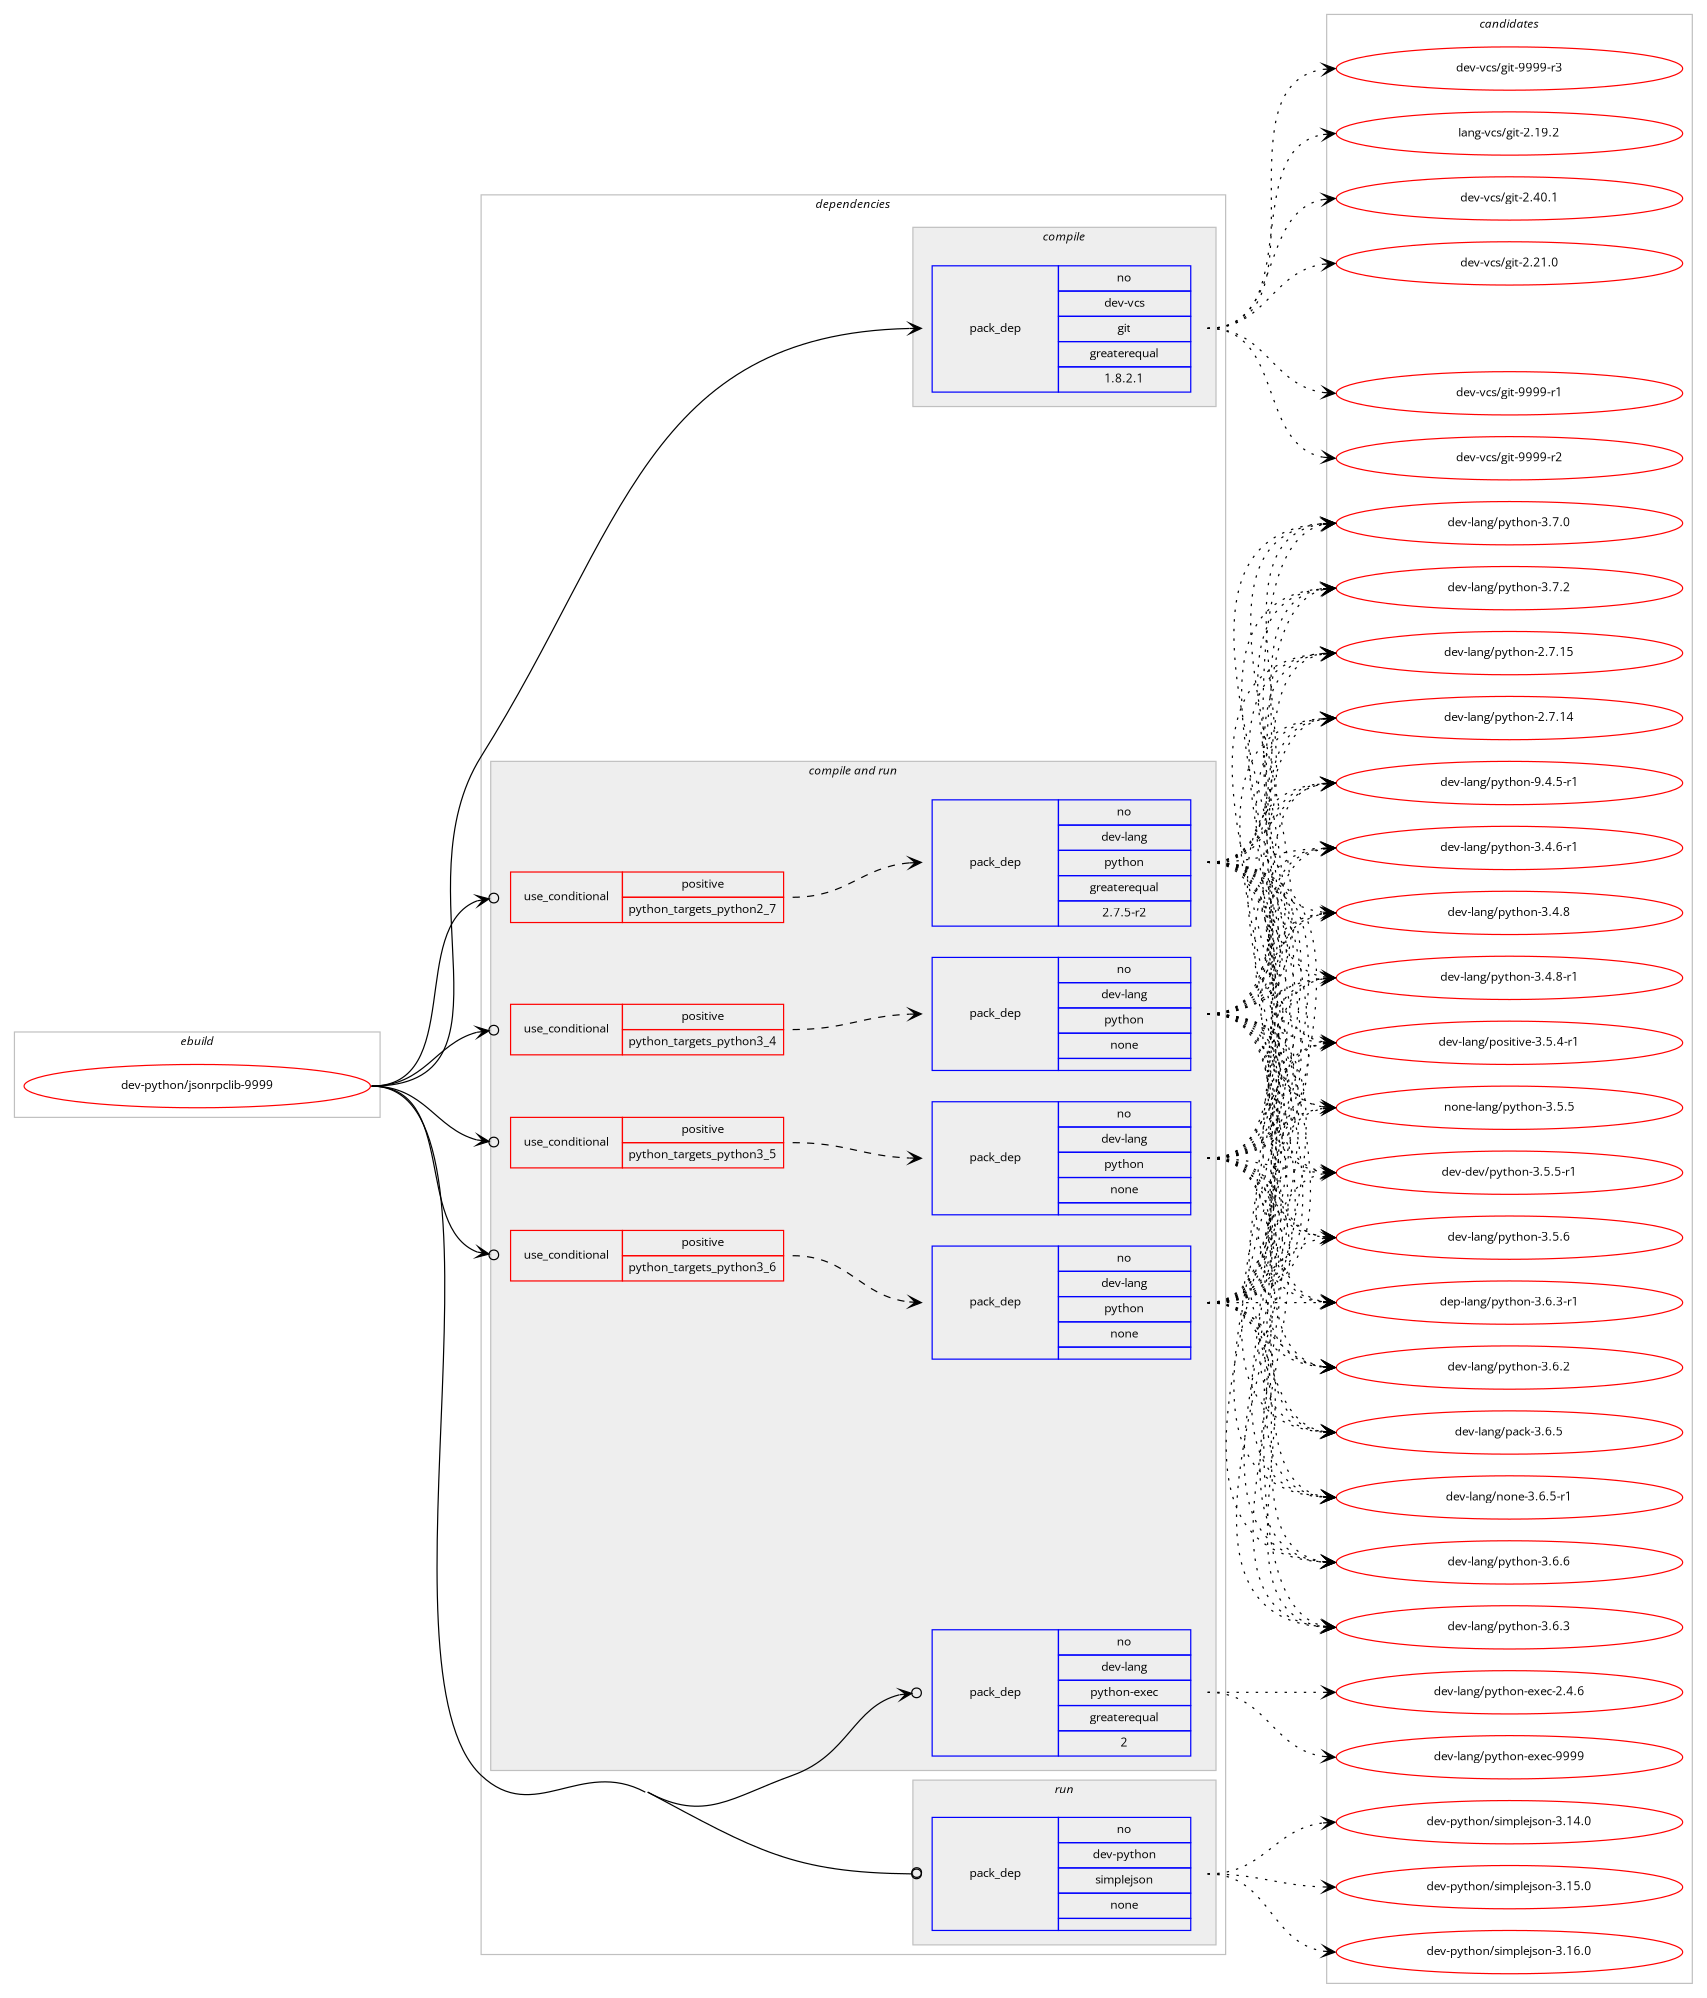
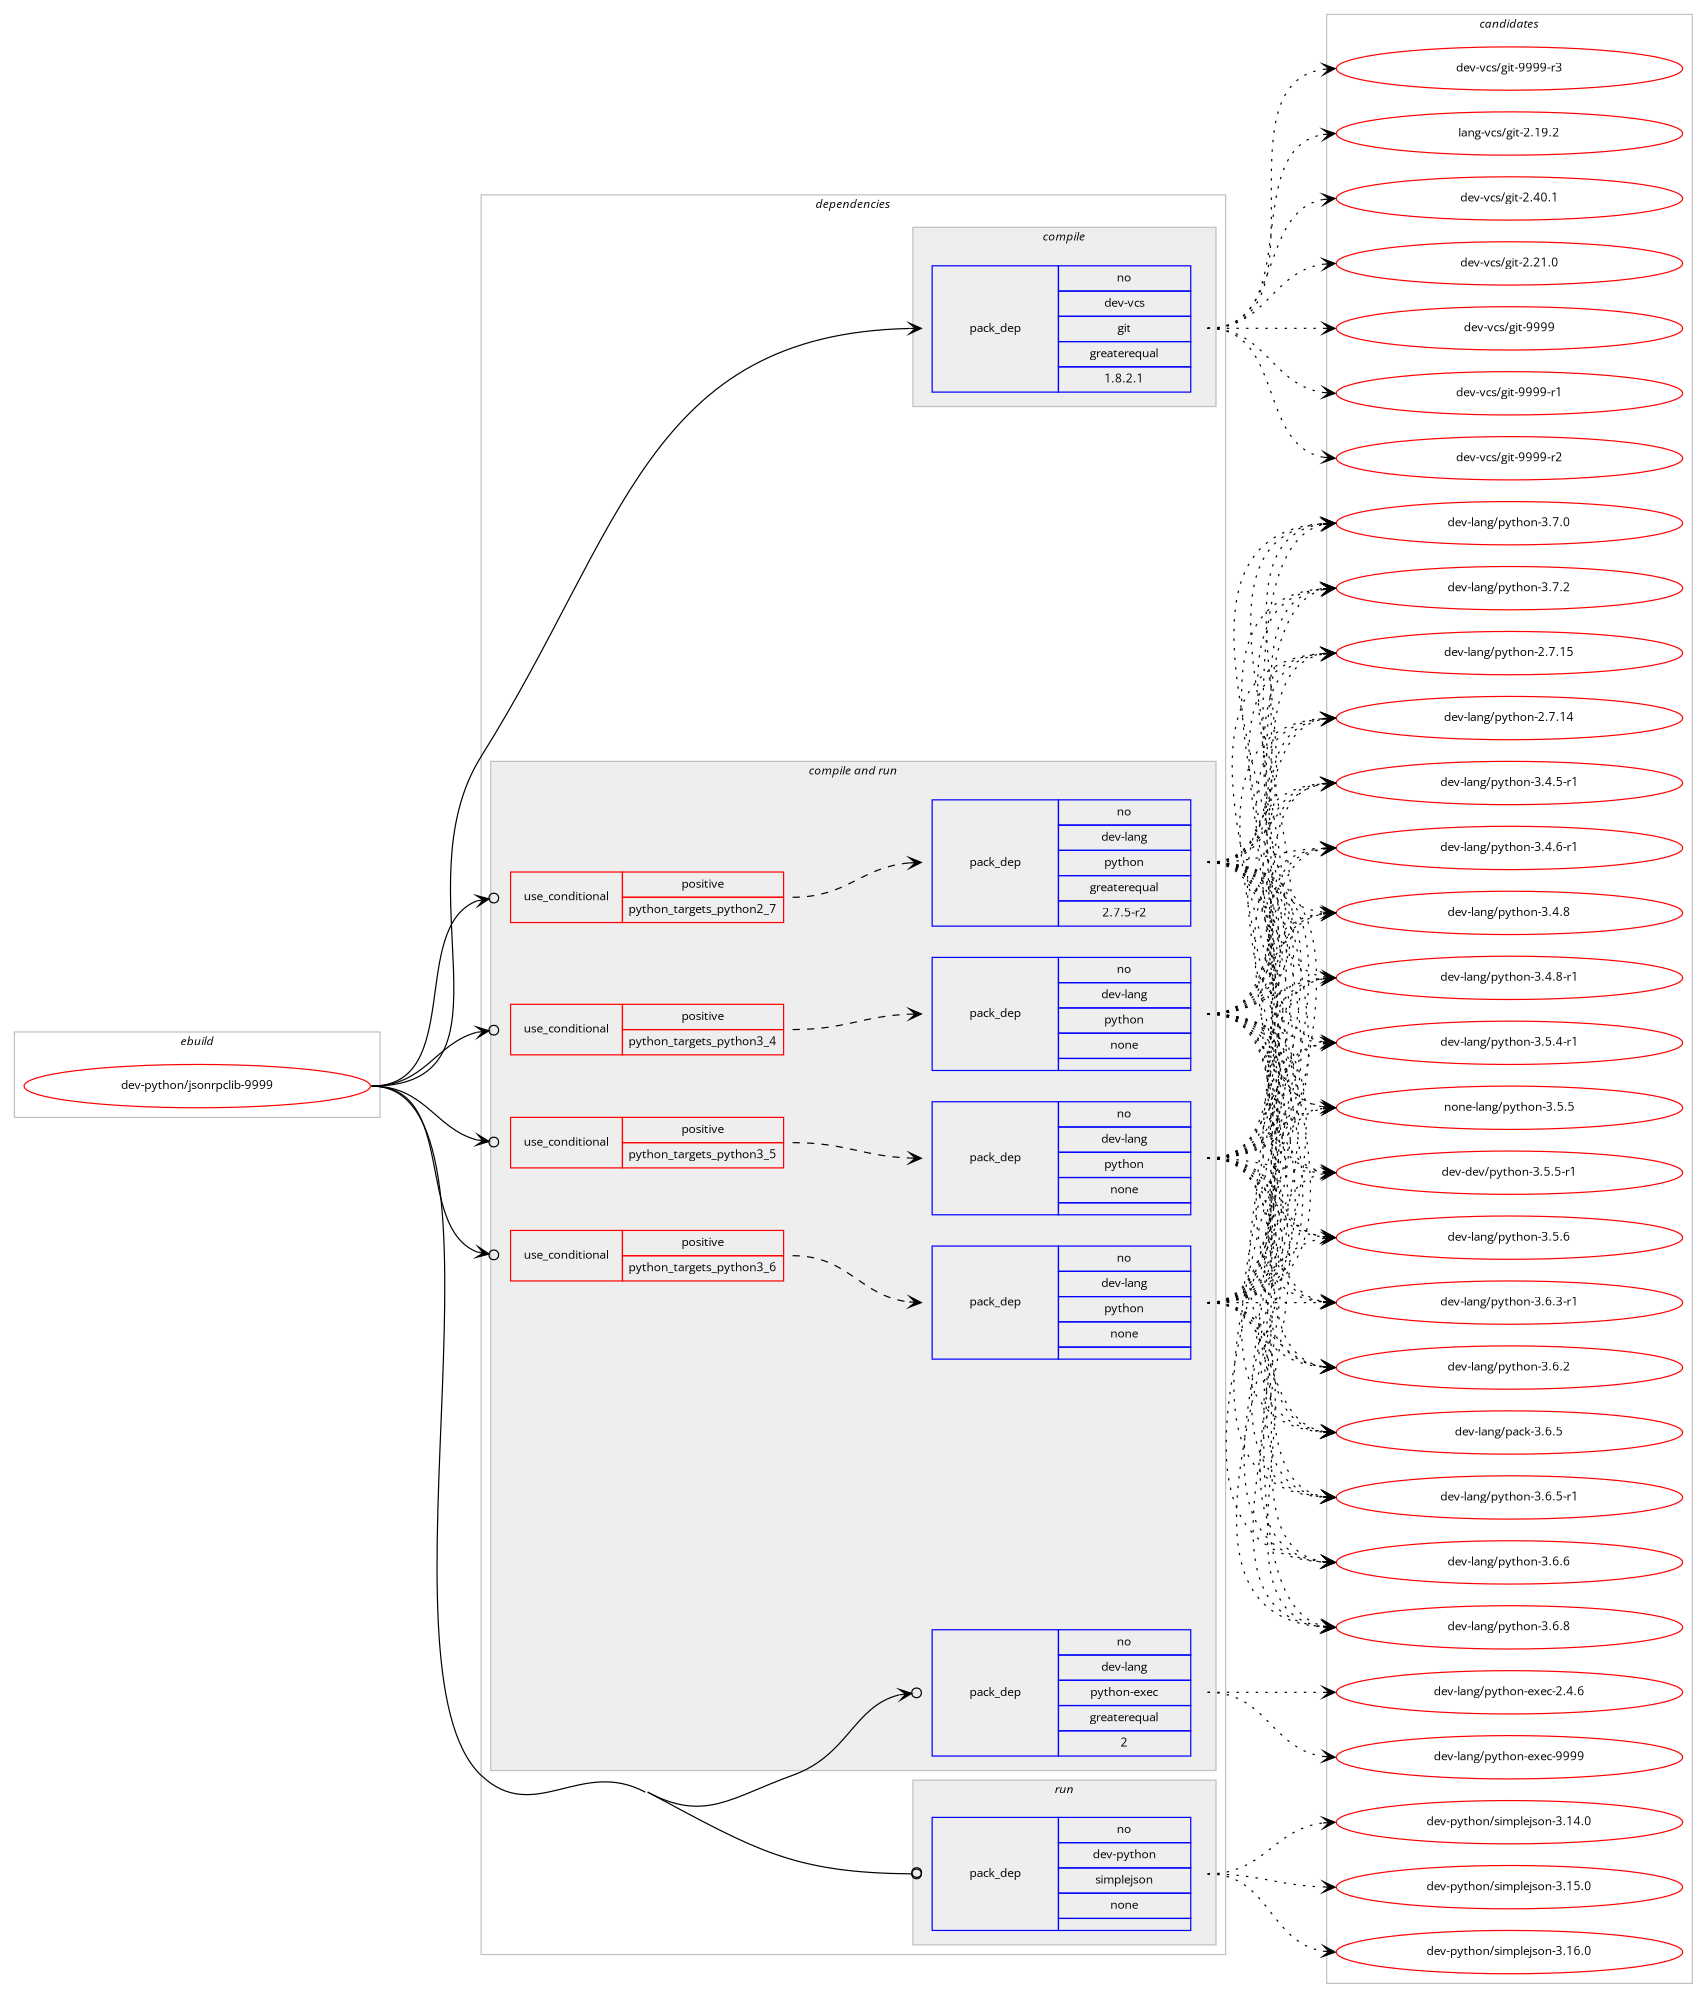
  digraph {
    compound=true
    concentrate=true
    fontname="Open Sans"
    fontsize=10
    newrank=true
    rankdir=LR
    ranksep=1.5
    node [color=red fontname="Open Sans" fontsize=10]
    edge [arrowhead=vee fontname="Open Sans" headport=w style=dotted tailport=e weight=100]
    n1 [label="dev-python/jsonrpclib-9999" width=4]
    n2 [color=blue label=<<TABLE BORDER="0" CELLBORDER="1" CELLSPACING="0" CELLPADDING="4" WIDTH="220"><TR><TD ROWSPAN="6" CELLPADDING="30">pack_dep</TD></TR><TR><TD WIDTH="110">no</TD></TR><TR><TD>dev-vcs</TD></TR><TR><TD>git</TD></TR><TR><TD>greaterequal</TD></TR><TR><TD>1.8.2.1</TD></TR></TABLE>> shape=none]
    n3 [color=blue label=<<TABLE BORDER="0" CELLBORDER="1" CELLSPACING="0" CELLPADDING="4" WIDTH="220"><TR><TD ROWSPAN="6" CELLPADDING="30">pack_dep</TD></TR><TR><TD WIDTH="110">no</TD></TR><TR><TD>dev-lang</TD></TR><TR><TD>python</TD></TR><TR><TD>greaterequal</TD></TR><TR><TD>2.7.5-r2</TD></TR></TABLE>> shape=none]
    n4 [label=<<TABLE BORDER="0" CELLBORDER="1" CELLSPACING="0" CELLPADDING="4"><TR><TD ROWSPAN="3" CELLPADDING="10">use_conditional</TD></TR><TR><TD>positive</TD></TR><TR><TD>python_targets_python2_7</TD></TR></TABLE>> shape=none]
    n5 [color=blue label=<<TABLE BORDER="0" CELLBORDER="1" CELLSPACING="0" CELLPADDING="4" WIDTH="220"><TR><TD ROWSPAN="6" CELLPADDING="30">pack_dep</TD></TR><TR><TD WIDTH="110">no</TD></TR><TR><TD>dev-lang</TD></TR><TR><TD>python</TD></TR><TR><TD>none</TD></TR><TR><TD></TD></TR></TABLE>> shape=none]
    n6 [label=<<TABLE BORDER="0" CELLBORDER="1" CELLSPACING="0" CELLPADDING="4"><TR><TD ROWSPAN="3" CELLPADDING="10">use_conditional</TD></TR><TR><TD>positive</TD></TR><TR><TD>python_targets_python3_4</TD></TR></TABLE>> shape=none]
    n7 [color=blue label=<<TABLE BORDER="0" CELLBORDER="1" CELLSPACING="0" CELLPADDING="4" WIDTH="220"><TR><TD ROWSPAN="6" CELLPADDING="30">pack_dep</TD></TR><TR><TD WIDTH="110">no</TD></TR><TR><TD>dev-lang</TD></TR><TR><TD>python</TD></TR><TR><TD>none</TD></TR><TR><TD></TD></TR></TABLE>> shape=none]
    n8 [label=<<TABLE BORDER="0" CELLBORDER="1" CELLSPACING="0" CELLPADDING="4"><TR><TD ROWSPAN="3" CELLPADDING="10">use_conditional</TD></TR><TR><TD>positive</TD></TR><TR><TD>python_targets_python3_5</TD></TR></TABLE>> shape=none]
    n9 [color=blue label=<<TABLE BORDER="0" CELLBORDER="1" CELLSPACING="0" CELLPADDING="4" WIDTH="220"><TR><TD ROWSPAN="6" CELLPADDING="30">pack_dep</TD></TR><TR><TD WIDTH="110">no</TD></TR><TR><TD>dev-lang</TD></TR><TR><TD>python</TD></TR><TR><TD>none</TD></TR><TR><TD></TD></TR></TABLE>> shape=none]
    n10 [label=<<TABLE BORDER="0" CELLBORDER="1" CELLSPACING="0" CELLPADDING="4"><TR><TD ROWSPAN="3" CELLPADDING="10">use_conditional</TD></TR><TR><TD>positive</TD></TR><TR><TD>python_targets_python3_6</TD></TR></TABLE>> shape=none]
    n11 [color=blue label=<<TABLE BORDER="0" CELLBORDER="1" CELLSPACING="0" CELLPADDING="4" WIDTH="220"><TR><TD ROWSPAN="6" CELLPADDING="30">pack_dep</TD></TR><TR><TD WIDTH="110">no</TD></TR><TR><TD>dev-lang</TD></TR><TR><TD>python-exec</TD></TR><TR><TD>greaterequal</TD></TR><TR><TD>2</TD></TR></TABLE>> shape=none]
    n12 [color=blue label=<<TABLE BORDER="0" CELLBORDER="1" CELLSPACING="0" CELLPADDING="4" WIDTH="220"><TR><TD ROWSPAN="6" CELLPADDING="30">pack_dep</TD></TR><TR><TD WIDTH="110">no</TD></TR><TR><TD>dev-python</TD></TR><TR><TD>simplejson</TD></TR><TR><TD>none</TD></TR><TR><TD></TD></TR></TABLE>> shape=none]
    n13 [label="lang-vcs/git-2.19.2" width=4]
    n14 [label="dev-vcs/git-2.40.1" width=4]
    n15 [label="dev-vcs/git-2.21.0" width=4]
+   n16 [label="dev-vcs/git-9999" width=4]
    n17 [label="dev-vcs/git-9999-r1" width=4]
    n18 [label="dev-vcs/git-9999-r2" width=4]
    n19 [label="dev-vcs/git-9999-r3" width=4]
    n20 [label="dev-lang/python-2.7.15" width=4]
    n21 [label="dev-lang/python-2.7.14" width=4]
-   n22 [label="dev-lang/python-9.4.5-r1" width=4]
+   n22 [label="dev-lang/python-3.4.5-r1" width=4]
    n23 [label="dev-lang/python-3.4.6-r1" width=4]
    n24 [label="dev-lang/python-3.4.8" width=4]
    n25 [label="dev-lang/python-3.4.8-r1" width=4]
-   n26 [label="dev-lang/positive-3.5.4-r1" width=4]
+   n26 [label="dev-lang/python-3.5.4-r1" width=4]
    n27 [label="none-lang/python-3.5.5" width=4]
    n28 [label="dev-dev/python-3.5.5-r1" width=4]
    n29 [label="dev-lang/python-3.5.6" width=4]
-   n30 [label="dep-lang/python-3.6.3-r1" width=4]
+   n30 [label="dev-lang/python-3.6.3-r1" width=4]
    n31 [label="dev-lang/python-3.6.2" width=4]
    n32 [label="dev-lang/pack-3.6.5" width=4]
-   n33 [label="dev-lang/none-3.6.5-r1" width=4]
+   n33 [label="dev-lang/python-3.6.5-r1" width=4]
    n34 [label="dev-lang/python-3.6.6" width=4]
-   n35 [label="dev-lang/python-3.6.3" width=4]
+   n35 [label="dev-lang/python-3.6.8" width=4]
    n36 [label="dev-lang/python-3.7.0" width=4]
    n37 [label="dev-lang/python-3.7.2" width=4]
    n38 [label="dev-lang/python-exec-2.4.6" width=4]
    n39 [label="dev-lang/python-exec-9999" width=4]
    n40 [label="dev-python/simplejson-3.14.0" width=4]
    n41 [label="dev-python/simplejson-3.15.0" width=4]
    n42 [label="dev-python/simplejson-3.16.0" width=4]
    subgraph cluster_1 {
      color=gray
      label=<<i>ebuild</i>>
      rank=same
      n1
    }
    subgraph cluster_2 {
      color=gray
      label=<<i>dependencies</i>>
      subgraph cluster_3 {
        color=gray
        fillcolor="#eeeeee"
        label=<<i>compile</i>>
        style=filled
        subgraph sub_4 {
          color=gray
          fillcolor="#eeeeee"
          label=<<i>compile</i>>
          style=filled
          n2
        }
      }
      subgraph cluster_5 {
        color=gray
        fillcolor="#eeeeee"
        label=<<i>compile and run</i>>
        style=filled
        subgraph sub_6 {
          color=gray
          fillcolor="#eeeeee"
          label=<<i>compile and run</i>>
          style=filled
          n4
          subgraph sub_7 {
            color=gray
            fillcolor="#eeeeee"
            label=<<i>compile and run</i>>
            style=filled
            n3
          }
        }
        subgraph sub_8 {
          color=gray
          fillcolor="#eeeeee"
          label=<<i>compile and run</i>>
          style=filled
          n6
          subgraph sub_9 {
            color=gray
            fillcolor="#eeeeee"
            label=<<i>compile and run</i>>
            style=filled
            n5
          }
        }
        subgraph sub_10 {
          color=gray
          fillcolor="#eeeeee"
          label=<<i>compile and run</i>>
          style=filled
          n8
          subgraph sub_11 {
            color=gray
            fillcolor="#eeeeee"
            label=<<i>compile and run</i>>
            style=filled
            n7
          }
        }
        subgraph sub_12 {
          color=gray
          fillcolor="#eeeeee"
          label=<<i>compile and run</i>>
          style=filled
          n10
          subgraph sub_13 {
            color=gray
            fillcolor="#eeeeee"
            label=<<i>compile and run</i>>
            style=filled
            n9
          }
        }
        subgraph sub_14 {
          color=gray
          fillcolor="#eeeeee"
          label=<<i>compile and run</i>>
          style=filled
          n11
        }
      }
      subgraph cluster_15 {
        color=gray
        fillcolor="#eeeeee"
        label=<<i>run</i>>
        style=filled
        subgraph sub_16 {
          color=gray
          fillcolor="#eeeeee"
          label=<<i>run</i>>
          style=filled
          n12
        }
      }
    }
    subgraph cluster_17 {
      color=gray
      label=<<i>candidates</i>>
      rank=same
      subgraph sub_18 {
        color=black
        label=<<i>candidates</i>>
        nodesep=1
        rank=same
        n13
        n14
        n15
+       n16
        n17
        n18
        n19
      }
      subgraph sub_19 {
        color=black
        label=<<i>candidates</i>>
        nodesep=1
        rank=same
        n20
        n21
        n22
        n23
        n24
        n25
        n26
        n27
        n28
        n29
        n30
        n31
        n32
        n33
        n34
        n35
        n36
        n37
      }
      subgraph sub_20 {
        color=black
        label=<<i>candidates</i>>
        nodesep=1
        rank=same
        n20
        n21
        n22
        n23
        n24
        n25
        n26
        n27
        n28
        n29
        n30
        n31
        n32
        n33
        n34
        n35
        n36
        n37
      }
      subgraph sub_21 {
        color=black
        label=<<i>candidates</i>>
        nodesep=1
        rank=same
        n20
        n21
        n22
        n23
        n24
        n25
        n26
        n27
        n28
        n29
        n30
        n31
        n32
        n33
        n34
        n35
        n36
        n37
      }
      subgraph sub_22 {
        color=black
        label=<<i>candidates</i>>
        nodesep=1
        rank=same
        n20
        n21
        n22
        n23
        n24
        n25
        n26
        n27
        n28
        n29
        n30
        n31
        n32
        n33
        n34
        n35
        n36
        n37
      }
      subgraph sub_23 {
        color=black
        label=<<i>candidates</i>>
        nodesep=1
        rank=same
        n38
        n39
      }
      subgraph sub_24 {
        color=black
        label=<<i>candidates</i>>
        nodesep=1
        rank=same
        n40
        n41
        n42
      }
    }
    n1 -> n2 [style=solid weight=20]
    n1 -> n4 [arrowhead=odotvee style=solid weight=20]
    n1 -> n6 [arrowhead=odotvee style=solid weight=20]
    n1 -> n8 [arrowhead=odotvee style=solid weight=20]
    n1 -> n10 [arrowhead=odotvee style=solid weight=20]
    n1 -> n11 [arrowhead=odotvee style=solid weight=20]
    n1 -> n12 [arrowhead=odot style=solid weight=20]
    n2 -> n13
    n2 -> n14
    n2 -> n15
+   n2 -> n16
    n2 -> n17
    n2 -> n18
    n2 -> n19
    n3 -> n20
    n3 -> n21
    n3 -> n22
    n3 -> n23
    n3 -> n24
    n3 -> n25
    n3 -> n26
    n3 -> n27
    n3 -> n28
    n3 -> n29
    n3 -> n30
    n3 -> n31
    n3 -> n32
    n3 -> n33
    n3 -> n34
    n3 -> n35
    n3 -> n36
    n3 -> n37
    n4 -> n3 [style=dashed weight=20]
    n5 -> n20
    n5 -> n21
    n5 -> n22
    n5 -> n23
    n5 -> n24
    n5 -> n25
    n5 -> n26
    n5 -> n27
    n5 -> n28
    n5 -> n29
    n5 -> n30
    n5 -> n31
    n5 -> n32
    n5 -> n33
    n5 -> n34
    n5 -> n35
    n5 -> n36
    n5 -> n37
    n6 -> n5 [style=dashed weight=20]
    n7 -> n20
    n7 -> n21
    n7 -> n22
    n7 -> n23
    n7 -> n24
    n7 -> n25
    n7 -> n26
    n7 -> n27
    n7 -> n28
    n7 -> n29
    n7 -> n30
    n7 -> n31
    n7 -> n32
    n7 -> n33
    n7 -> n34
    n7 -> n35
    n7 -> n36
    n7 -> n37
    n8 -> n7 [style=dashed weight=20]
    n9 -> n20
    n9 -> n21
    n9 -> n22
    n9 -> n23
    n9 -> n24
    n9 -> n25
    n9 -> n26
    n9 -> n27
    n9 -> n28
    n9 -> n29
    n9 -> n30
    n9 -> n31
    n9 -> n32
    n9 -> n33
    n9 -> n34
    n9 -> n35
    n9 -> n36
    n9 -> n37
    n10 -> n9 [style=dashed weight=20]
    n11 -> n38
    n11 -> n39
    n12 -> n40
    n12 -> n41
    n12 -> n42
  }
